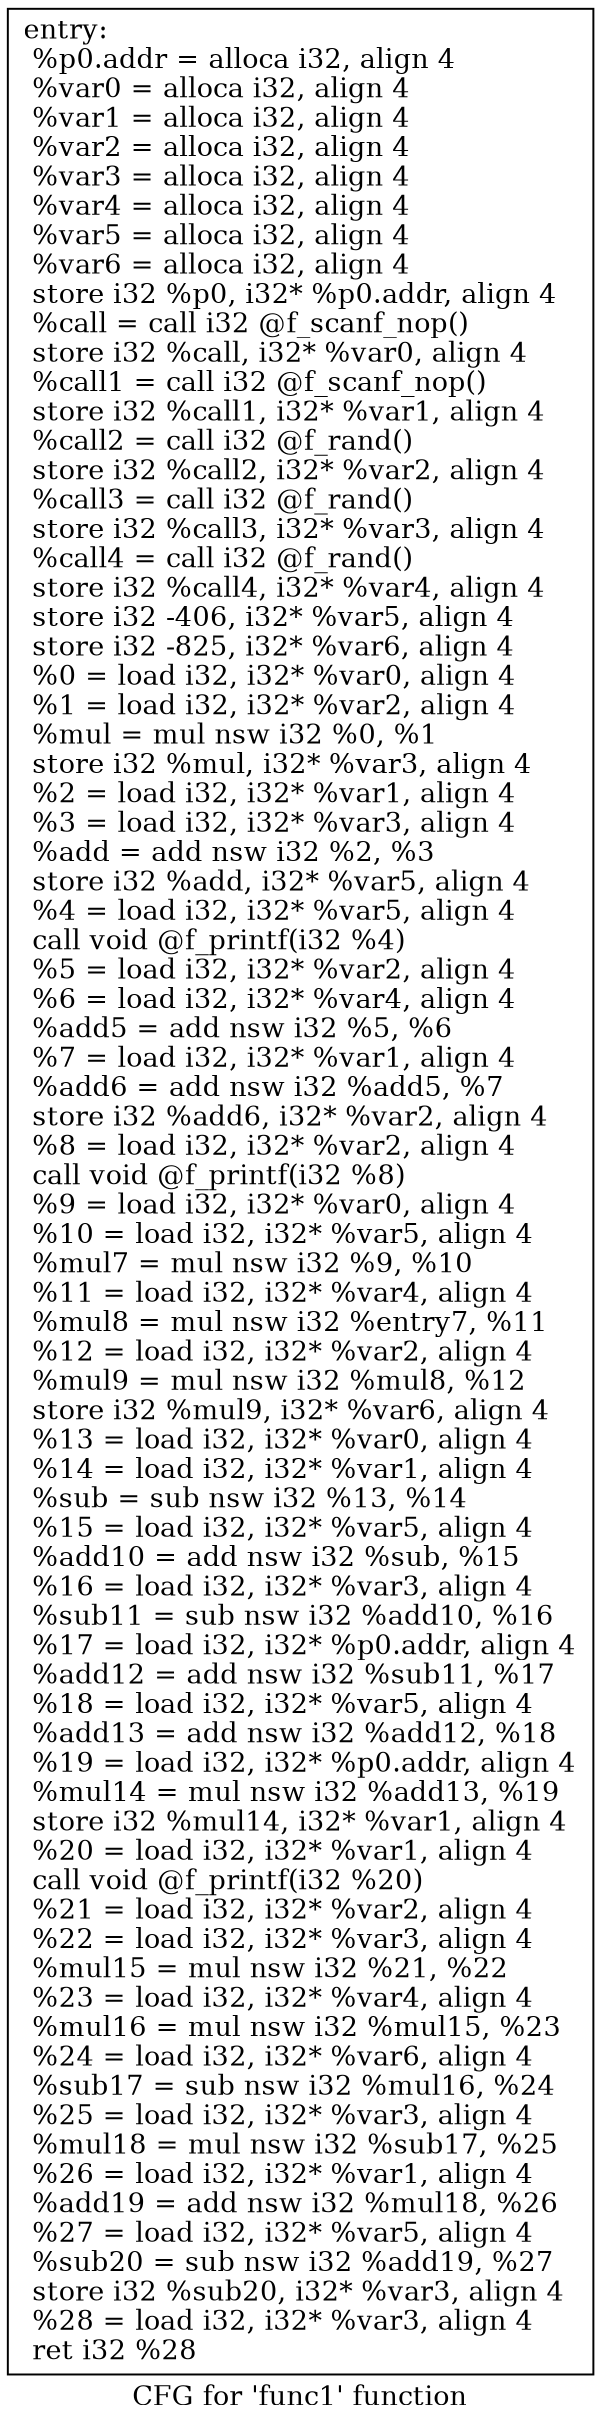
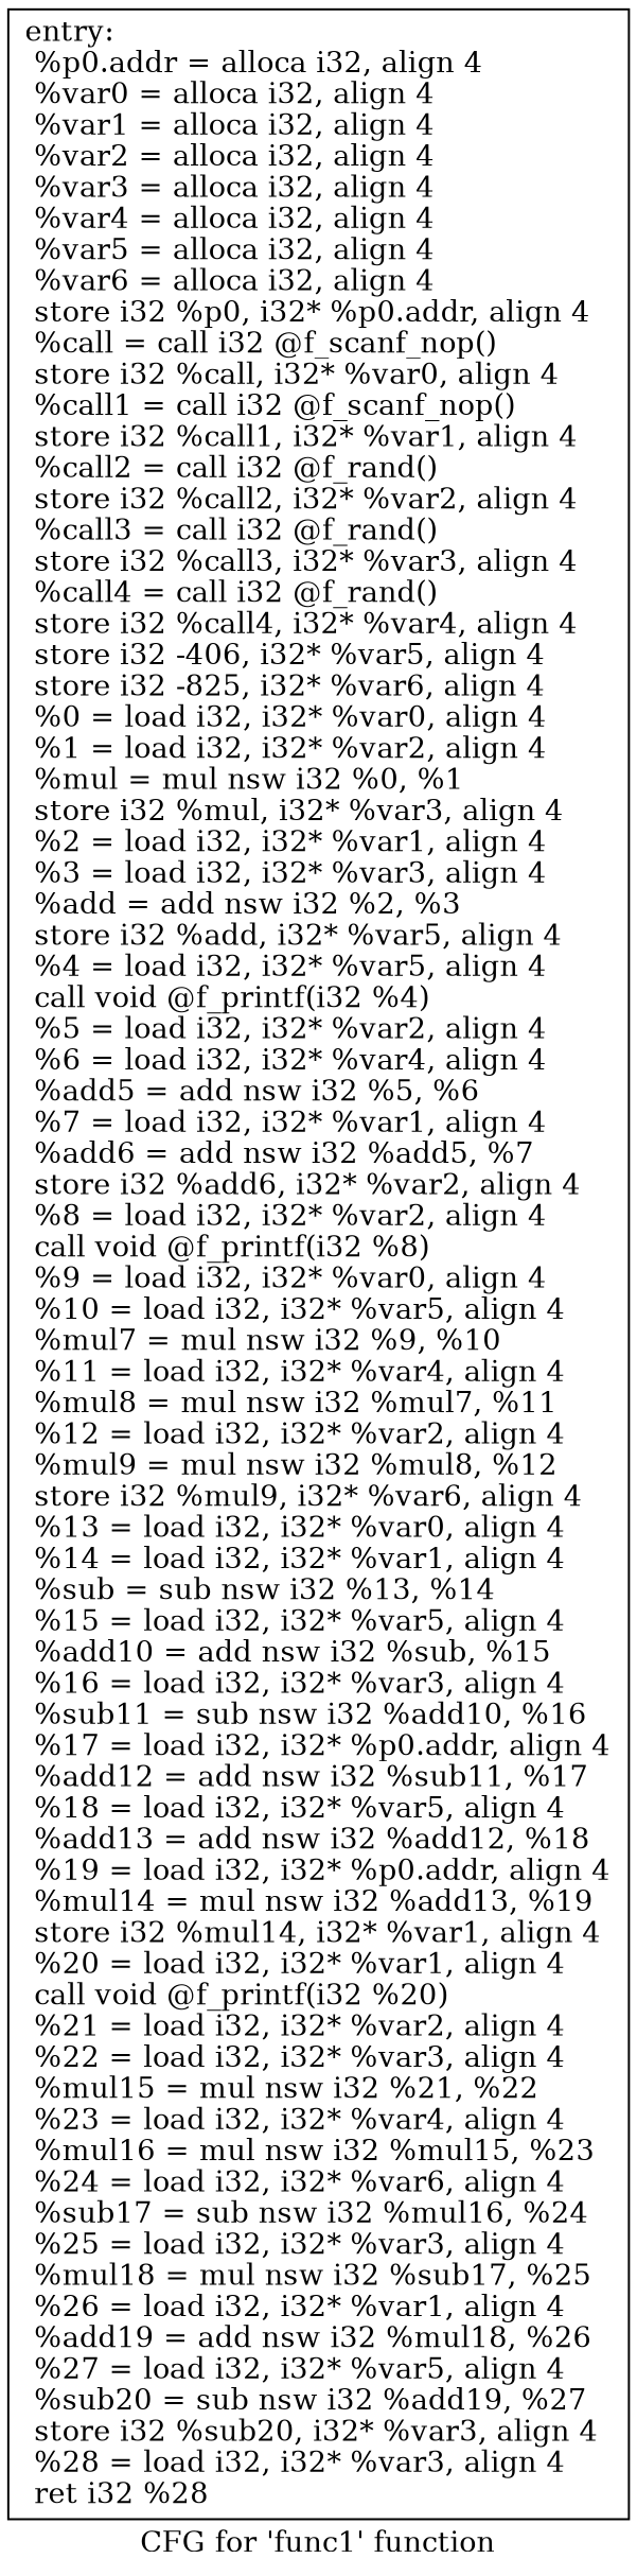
  digraph {
    label="CFG for 'func1' function"
-   n1 [label="{entry:\l  %p0.addr = alloca i32, align 4\l  %var0 = alloca i32, align 4\l  %var1 = alloca i32, align 4\l  %var2 = alloca i32, align 4\l  %var3 = alloca i32, align 4\l  %var4 = alloca i32, align 4\l  %var5 = alloca i32, align 4\l  %var6 = alloca i32, align 4\l  store i32 %p0, i32* %p0.addr, align 4\l  %call = call i32 @f_scanf_nop()\l  store i32 %call, i32* %var0, align 4\l  %call1 = call i32 @f_scanf_nop()\l  store i32 %call1, i32* %var1, align 4\l  %call2 = call i32 @f_rand()\l  store i32 %call2, i32* %var2, align 4\l  %call3 = call i32 @f_rand()\l  store i32 %call3, i32* %var3, align 4\l  %call4 = call i32 @f_rand()\l  store i32 %call4, i32* %var4, align 4\l  store i32 -406, i32* %var5, align 4\l  store i32 -825, i32* %var6, align 4\l  %0 = load i32, i32* %var0, align 4\l  %1 = load i32, i32* %var2, align 4\l  %mul = mul nsw i32 %0, %1\l  store i32 %mul, i32* %var3, align 4\l  %2 = load i32, i32* %var1, align 4\l  %3 = load i32, i32* %var3, align 4\l  %add = add nsw i32 %2, %3\l  store i32 %add, i32* %var5, align 4\l  %4 = load i32, i32* %var5, align 4\l  call void @f_printf(i32 %4)\l  %5 = load i32, i32* %var2, align 4\l  %6 = load i32, i32* %var4, align 4\l  %add5 = add nsw i32 %5, %6\l  %7 = load i32, i32* %var1, align 4\l  %add6 = add nsw i32 %add5, %7\l  store i32 %add6, i32* %var2, align 4\l  %8 = load i32, i32* %var2, align 4\l  call void @f_printf(i32 %8)\l  %9 = load i32, i32* %var0, align 4\l  %10 = load i32, i32* %var5, align 4\l  %mul7 = mul nsw i32 %9, %10\l  %11 = load i32, i32* %var4, align 4\l  %mul8 = mul nsw i32 %entry7, %11\l  %12 = load i32, i32* %var2, align 4\l  %mul9 = mul nsw i32 %mul8, %12\l  store i32 %mul9, i32* %var6, align 4\l  %13 = load i32, i32* %var0, align 4\l  %14 = load i32, i32* %var1, align 4\l  %sub = sub nsw i32 %13, %14\l  %15 = load i32, i32* %var5, align 4\l  %add10 = add nsw i32 %sub, %15\l  %16 = load i32, i32* %var3, align 4\l  %sub11 = sub nsw i32 %add10, %16\l  %17 = load i32, i32* %p0.addr, align 4\l  %add12 = add nsw i32 %sub11, %17\l  %18 = load i32, i32* %var5, align 4\l  %add13 = add nsw i32 %add12, %18\l  %19 = load i32, i32* %p0.addr, align 4\l  %mul14 = mul nsw i32 %add13, %19\l  store i32 %mul14, i32* %var1, align 4\l  %20 = load i32, i32* %var1, align 4\l  call void @f_printf(i32 %20)\l  %21 = load i32, i32* %var2, align 4\l  %22 = load i32, i32* %var3, align 4\l  %mul15 = mul nsw i32 %21, %22\l  %23 = load i32, i32* %var4, align 4\l  %mul16 = mul nsw i32 %mul15, %23\l  %24 = load i32, i32* %var6, align 4\l  %sub17 = sub nsw i32 %mul16, %24\l  %25 = load i32, i32* %var3, align 4\l  %mul18 = mul nsw i32 %sub17, %25\l  %26 = load i32, i32* %var1, align 4\l  %add19 = add nsw i32 %mul18, %26\l  %27 = load i32, i32* %var5, align 4\l  %sub20 = sub nsw i32 %add19, %27\l  store i32 %sub20, i32* %var3, align 4\l  %28 = load i32, i32* %var3, align 4\l  ret i32 %28\l}" shape=record]
+   n1 [label="{entry:\l  %p0.addr = alloca i32, align 4\l  %var0 = alloca i32, align 4\l  %var1 = alloca i32, align 4\l  %var2 = alloca i32, align 4\l  %var3 = alloca i32, align 4\l  %var4 = alloca i32, align 4\l  %var5 = alloca i32, align 4\l  %var6 = alloca i32, align 4\l  store i32 %p0, i32* %p0.addr, align 4\l  %call = call i32 @f_scanf_nop()\l  store i32 %call, i32* %var0, align 4\l  %call1 = call i32 @f_scanf_nop()\l  store i32 %call1, i32* %var1, align 4\l  %call2 = call i32 @f_rand()\l  store i32 %call2, i32* %var2, align 4\l  %call3 = call i32 @f_rand()\l  store i32 %call3, i32* %var3, align 4\l  %call4 = call i32 @f_rand()\l  store i32 %call4, i32* %var4, align 4\l  store i32 -406, i32* %var5, align 4\l  store i32 -825, i32* %var6, align 4\l  %0 = load i32, i32* %var0, align 4\l  %1 = load i32, i32* %var2, align 4\l  %mul = mul nsw i32 %0, %1\l  store i32 %mul, i32* %var3, align 4\l  %2 = load i32, i32* %var1, align 4\l  %3 = load i32, i32* %var3, align 4\l  %add = add nsw i32 %2, %3\l  store i32 %add, i32* %var5, align 4\l  %4 = load i32, i32* %var5, align 4\l  call void @f_printf(i32 %4)\l  %5 = load i32, i32* %var2, align 4\l  %6 = load i32, i32* %var4, align 4\l  %add5 = add nsw i32 %5, %6\l  %7 = load i32, i32* %var1, align 4\l  %add6 = add nsw i32 %add5, %7\l  store i32 %add6, i32* %var2, align 4\l  %8 = load i32, i32* %var2, align 4\l  call void @f_printf(i32 %8)\l  %9 = load i32, i32* %var0, align 4\l  %10 = load i32, i32* %var5, align 4\l  %mul7 = mul nsw i32 %9, %10\l  %11 = load i32, i32* %var4, align 4\l  %mul8 = mul nsw i32 %mul7, %11\l  %12 = load i32, i32* %var2, align 4\l  %mul9 = mul nsw i32 %mul8, %12\l  store i32 %mul9, i32* %var6, align 4\l  %13 = load i32, i32* %var0, align 4\l  %14 = load i32, i32* %var1, align 4\l  %sub = sub nsw i32 %13, %14\l  %15 = load i32, i32* %var5, align 4\l  %add10 = add nsw i32 %sub, %15\l  %16 = load i32, i32* %var3, align 4\l  %sub11 = sub nsw i32 %add10, %16\l  %17 = load i32, i32* %p0.addr, align 4\l  %add12 = add nsw i32 %sub11, %17\l  %18 = load i32, i32* %var5, align 4\l  %add13 = add nsw i32 %add12, %18\l  %19 = load i32, i32* %p0.addr, align 4\l  %mul14 = mul nsw i32 %add13, %19\l  store i32 %mul14, i32* %var1, align 4\l  %20 = load i32, i32* %var1, align 4\l  call void @f_printf(i32 %20)\l  %21 = load i32, i32* %var2, align 4\l  %22 = load i32, i32* %var3, align 4\l  %mul15 = mul nsw i32 %21, %22\l  %23 = load i32, i32* %var4, align 4\l  %mul16 = mul nsw i32 %mul15, %23\l  %24 = load i32, i32* %var6, align 4\l  %sub17 = sub nsw i32 %mul16, %24\l  %25 = load i32, i32* %var3, align 4\l  %mul18 = mul nsw i32 %sub17, %25\l  %26 = load i32, i32* %var1, align 4\l  %add19 = add nsw i32 %mul18, %26\l  %27 = load i32, i32* %var5, align 4\l  %sub20 = sub nsw i32 %add19, %27\l  store i32 %sub20, i32* %var3, align 4\l  %28 = load i32, i32* %var3, align 4\l  ret i32 %28\l}" shape=record]
  }
